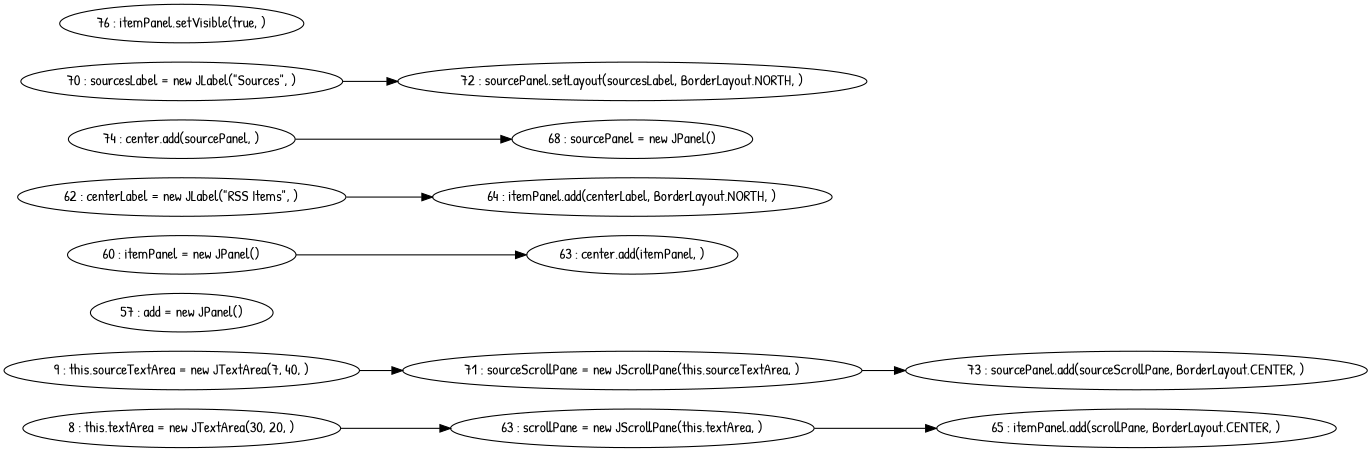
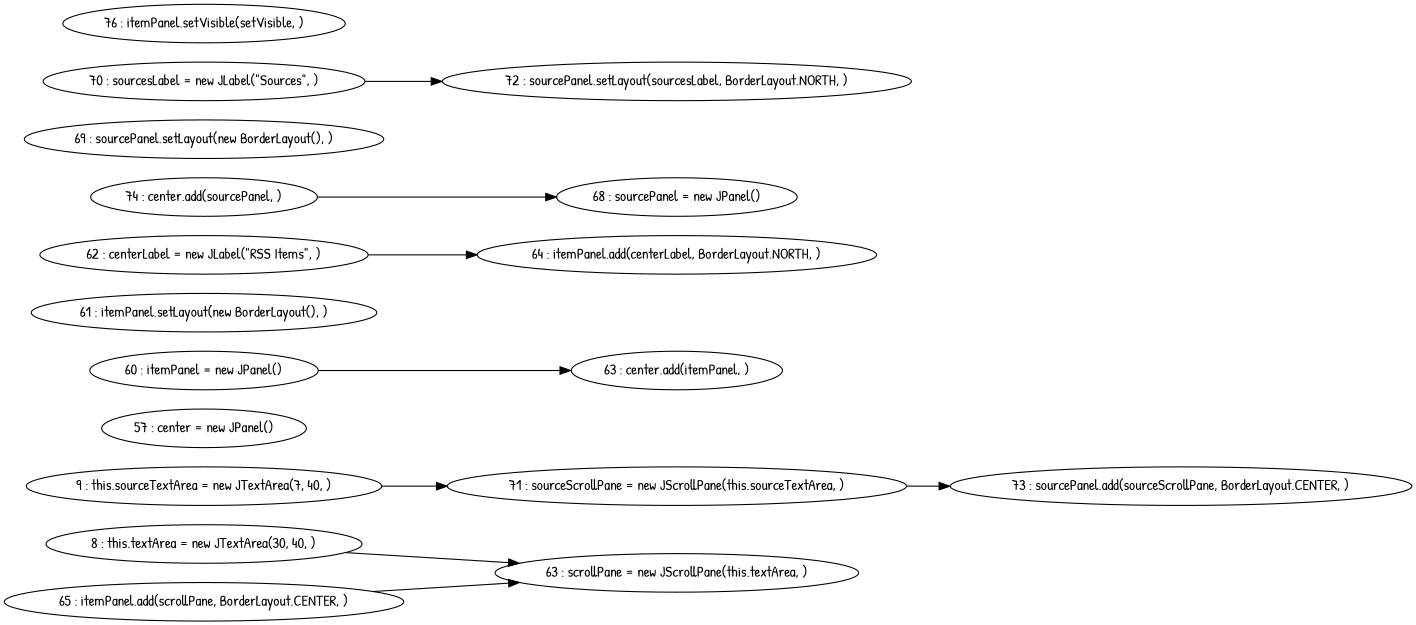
  digraph {
    fontname="Patrick Hand"
    rankdir=LR
    node [fontname="Patrick Hand"]
    edge [fontname="Patrick Hand"]
-   "8 : this.textArea = new JTextArea(30, 40, )" [label="8 : this.textArea = new JTextArea(30, 20, )"]
+   "8 : this.textArea = new JTextArea(30, 40, )"
    "63 : scrollPane = new JScrollPane(this.textArea, )"
    "65 : itemPanel.add(scrollPane, BorderLayout.CENTER, )"
    "9 : this.sourceTextArea = new JTextArea(7, 40, )"
    "71 : sourceScrollPane = new JScrollPane(this.sourceTextArea, )"
    "73 : sourcePanel.add(sourceScrollPane, BorderLayout.CENTER, )"
-   "57 : center = new JPanel()" [label="57 : add = new JPanel()"]
+   "57 : center = new JPanel()"
    n8 [label="63 : center.add(itemPanel, )"]
    "60 : itemPanel = new JPanel()"
+   "61 : itemPanel.setLayout(new BorderLayout(), )"
    "62 : centerLabel = new JLabel(\"RSS Items\", )"
    "64 : itemPanel.add(centerLabel, BorderLayout.NORTH, )"
    "74 : center.add(sourcePanel, )"
    "68 : sourcePanel = new JPanel()"
+   "69 : sourcePanel.setLayout(new BorderLayout(), )"
    n16 [label="72 : sourcePanel.setLayout(sourcesLabel, BorderLayout.NORTH, )"]
    "70 : sourcesLabel = new JLabel(\"Sources\", )"
-   "76 : itemPanel.setVisible(true, )"
+   "76 : itemPanel.setVisible(true, )" [label="76 : itemPanel.setVisible(setVisible, )"]
    "8 : this.textArea = new JTextArea(30, 40, )" -> "63 : scrollPane = new JScrollPane(this.textArea, )"
-   "63 : scrollPane = new JScrollPane(this.textArea, )" -> "65 : itemPanel.add(scrollPane, BorderLayout.CENTER, )"
+   "65 : itemPanel.add(scrollPane, BorderLayout.CENTER, )" -> "63 : scrollPane = new JScrollPane(this.textArea, )"
    "9 : this.sourceTextArea = new JTextArea(7, 40, )" -> "71 : sourceScrollPane = new JScrollPane(this.sourceTextArea, )"
    "71 : sourceScrollPane = new JScrollPane(this.sourceTextArea, )" -> "73 : sourcePanel.add(sourceScrollPane, BorderLayout.CENTER, )"
    "60 : itemPanel = new JPanel()" -> n8
    "62 : centerLabel = new JLabel(\"RSS Items\", )" -> "64 : itemPanel.add(centerLabel, BorderLayout.NORTH, )"
    "74 : center.add(sourcePanel, )" -> "68 : sourcePanel = new JPanel()"
    "70 : sourcesLabel = new JLabel(\"Sources\", )" -> n16
  }
